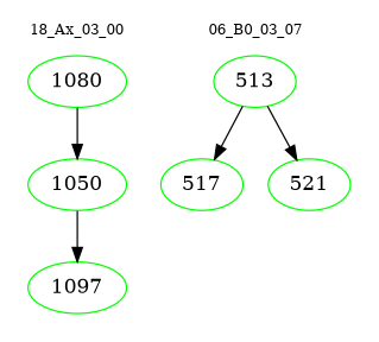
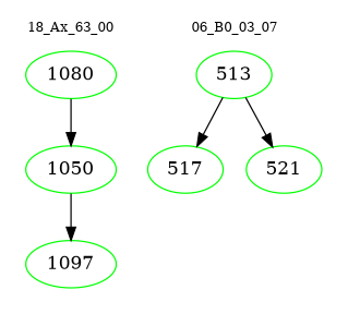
  digraph {
    node [color=green]
    edge [color=black]
    n1 [label=1080]
    n2 [label=1050]
    n3 [label=1097]
    n4 [label=517]
    n5 [label=513]
    n6 [label=521]
    subgraph cluster_1 {
      color=white
      fontsize=10
-     label="18_Ax_03_00"
+     label="18_Ax_63_00"
      n1
      n2
      n3
    }
    subgraph cluster_2 {
      color=white
      fontsize=10
      label="06_B0_03_07"
      n4
      n5
      n6
    }
    n1 -> n2
    n2 -> n3
    n5 -> n4
    n5 -> n6
  }
